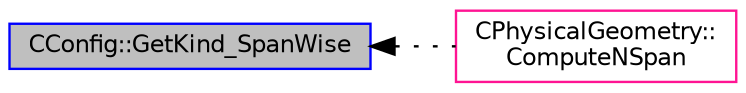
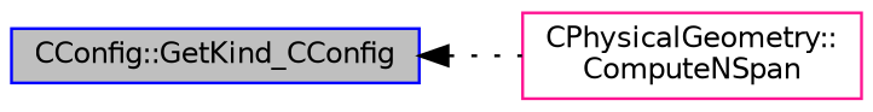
  digraph {
    rankdir=LR
    node [fontname=Helvetica fontsize=10 shape=record style=filled]
-   n1 [color=blue fillcolor=grey75 fontcolor=black height=0.2 label="CConfig::GetKind_SpanWise" width=0.4]
+   n1 [color=blue fillcolor=grey75 fontcolor=black height=0.2 label="CConfig::GetKind_CConfig" width=0.4]
    n2 [color=deeppink fillcolor=white height=0.2 label="CPhysicalGeometry::\lComputeNSpan" width=0.4]
    n1 -> n2 [color=black dir=back fontname=Helvetica fontsize=10 labelfontname=Helvetica labelfontsize=10 style=dotted]
  }
